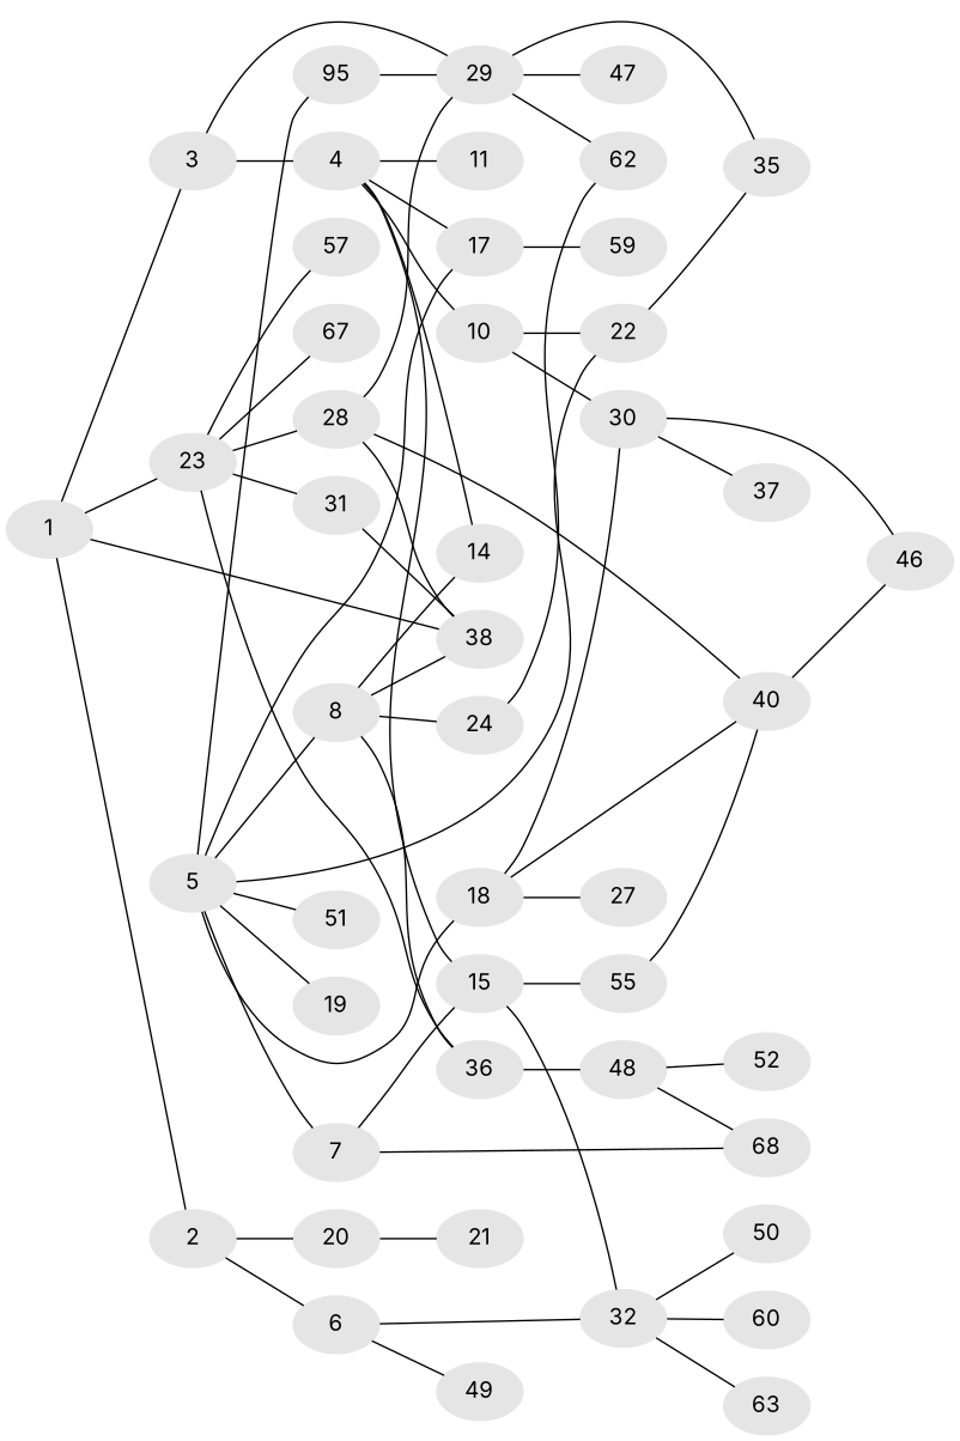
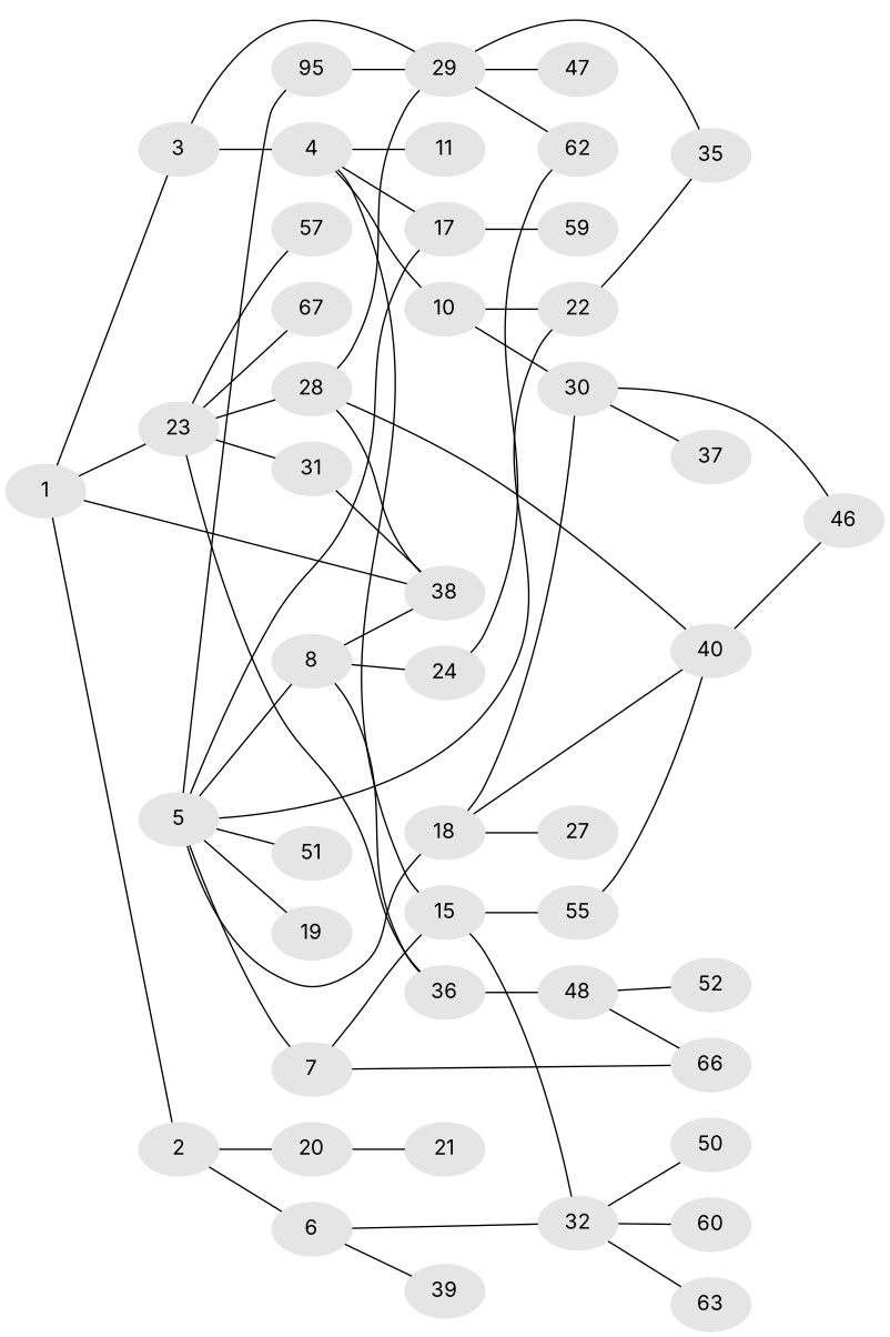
  graph {
    fontname=Inter
    rankdir=LR
    node [color=gray90 fontname=Inter style=filled]
    edge [fontname=Inter]
    1
    2
    3
    23 [super="+45"]
    38 [super="+42"]
    6 [super="+12"]
    20
    4 [super="+9"]
    29 [super="+44"]
    36 [super="+61"]
    28 [super="+54"]
    31 [super="+53"]
    57
    67
    30 [super="+49"]
    37
    46
    32 [super="+34"]
-   39 [label=49]
+   39
    21 [super="+26"]
    10 [super="+56"]
    11
-   14
    15 [super="+41"]
    17 [super="+33"]
    35
    62
    47
    5 [super="+13"]
    7 [super="+43"]
    8 [super="+16"]
    18
    19
    22
    n35 [label=95]
    51
    55 [super="+58"]
    59
-   68
+   68 [label=66]
    24
    40 [super="+65"]
    27
    50 [super="+66"]
    60
    63
    48 [super="+64"]
    52
    1 -- 2
    1 -- 3
    1 -- 23
    1 -- 38
    2 -- 6
    2 -- 20
    3 -- 4
    3 -- 29
    23 -- 36
    23 -- 28
    23 -- 31
    23 -- 57
    23 -- 67
    6 -- 32
    6 -- 39
    20 -- 21
    4 -- 10
    4 -- 11
-   4 -- 14
    4 -- 15
    4 -- 17
    29 -- 35
    29 -- 62
    29 -- 47
    36 -- 48
    28 -- 38
    28 -- 29
    28 -- 40
    31 -- 38
    30 -- 37
    30 -- 46
    32 -- 50
    32 -- 60
    32 -- 63
    10 -- 30
    10 -- 22
    15 -- 32
    15 -- 55
    17 -- 59
    5 -- 17
    5 -- 7
    5 -- 8
    5 -- 18
    5 -- 19
    5 -- 22
    5 -- n35
    5 -- 51
    7 -- 15
    7 -- 68
    8 -- 38
    8 -- 36
-   8 -- 14
    8 -- 24
    18 -- 30
    18 -- 40
    18 -- 27
    22 -- 35
    n35 -- 29
    55 -- 40
    24 -- 62
    40 -- 46
    48 -- 68
    48 -- 52
  }
